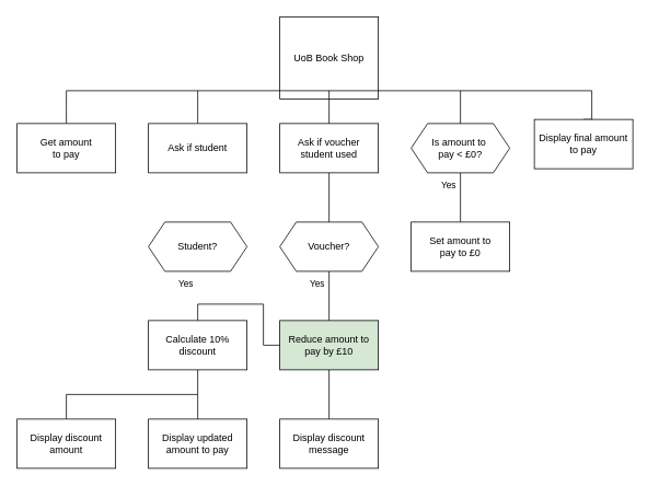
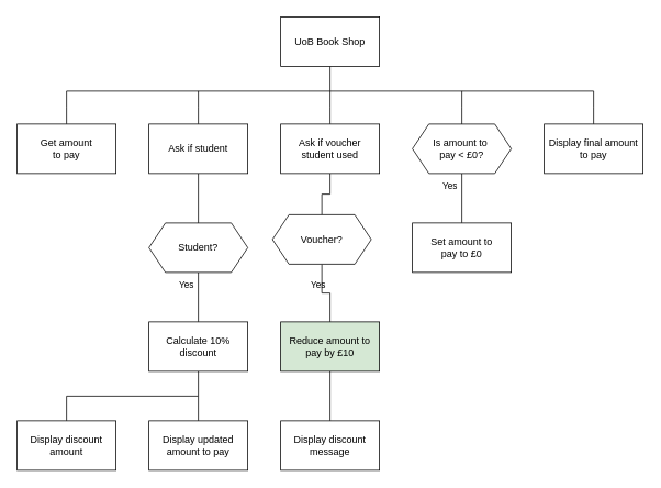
  <mxCell id="0" />
  <mxCell id="1" parent="0" />
  <mxCell id="2" style="edgeStyle=orthogonalEdgeStyle;shape=connector;rounded=0;orthogonalLoop=1;jettySize=auto;html=1;exitX=0.5;exitY=1;exitDx=0;exitDy=0;labelBackgroundColor=default;strokeColor=default;fontFamily=Helvetica;fontSize=11;fontColor=default;endArrow=none;endFill=0;" parent="1" source="3" edge="1"><mxGeometry relative="1" as="geometry"><mxPoint x="400" y="110" as="targetPoint" /></mxGeometry></mxCell>
- <mxCell id="3" value="UoB Book Shop" style="rounded=0;whiteSpace=wrap;html=1;" parent="1" vertex="1"><mxGeometry x="340" y="20" width="120" height="100" as="geometry" /></mxCell>
+ <mxCell id="3" value="UoB Book Shop" style="rounded=0;whiteSpace=wrap;html=1;" parent="1" vertex="1"><mxGeometry x="340" y="20" width="120" height="60" as="geometry" /></mxCell>
  <mxCell id="4" style="edgeStyle=orthogonalEdgeStyle;rounded=0;orthogonalLoop=1;jettySize=auto;html=1;exitX=0.5;exitY=0;exitDx=0;exitDy=0;endArrow=none;endFill=0;" parent="1" source="5" edge="1"><mxGeometry relative="1" as="geometry"><mxPoint x="80" y="110" as="targetPoint" /></mxGeometry></mxCell>
  <mxCell id="5" value="Get amount&lt;div&gt;to pay&lt;/div&gt;" style="rounded=0;whiteSpace=wrap;html=1;" parent="1" vertex="1"><mxGeometry x="20" y="150" width="120" height="60" as="geometry" /></mxCell>
  <mxCell id="6" style="edgeStyle=orthogonalEdgeStyle;shape=connector;rounded=0;orthogonalLoop=1;jettySize=auto;html=1;exitX=0.5;exitY=0;exitDx=0;exitDy=0;strokeColor=default;align=center;verticalAlign=middle;fontFamily=Helvetica;fontSize=11;fontColor=default;labelBackgroundColor=default;endArrow=none;endFill=0;" parent="1" source="7" edge="1"><mxGeometry relative="1" as="geometry"><mxPoint x="80" y="480" as="targetPoint" /></mxGeometry></mxCell>
  <mxCell id="7" value="Display discount amount" style="rounded=0;whiteSpace=wrap;html=1;" parent="1" vertex="1"><mxGeometry x="20" y="510" width="120" height="60" as="geometry" /></mxCell>
  <mxCell id="8" style="edgeStyle=orthogonalEdgeStyle;shape=connector;rounded=0;orthogonalLoop=1;jettySize=auto;html=1;exitX=0.5;exitY=0;exitDx=0;exitDy=0;entryX=0.5;entryY=1;entryDx=0;entryDy=0;labelBackgroundColor=default;strokeColor=default;fontFamily=Helvetica;fontSize=11;fontColor=default;endArrow=none;endFill=0;" parent="1" source="9" target="22" edge="1"><mxGeometry relative="1" as="geometry" /></mxCell>
  <mxCell id="9" value="Reduce amount to pay by £10" style="rounded=0;whiteSpace=wrap;html=1;fillColor=#d5e8d4;" parent="1" vertex="1"><mxGeometry x="340" y="390" width="120" height="60" as="geometry" /></mxCell>
- <mxCell id="10" style="edgeStyle=orthogonalEdgeStyle;rounded=0;orthogonalLoop=1;jettySize=auto;html=1;exitX=0.5;exitY=0;exitDx=0;exitDy=0;endArrow=none;endFill=0;" parent="1" source="12" target="9" edge="1"><mxGeometry relative="1" as="geometry" /></mxCell>
+ <mxCell id="10" style="edgeStyle=orthogonalEdgeStyle;rounded=0;orthogonalLoop=1;jettySize=auto;html=1;exitX=0.5;exitY=0;exitDx=0;exitDy=0;entryX=0.5;entryY=1;entryDx=0;entryDy=0;endArrow=none;endFill=0;" parent="1" source="12" target="25" edge="1"><mxGeometry relative="1" as="geometry" /></mxCell>
  <mxCell id="11" style="edgeStyle=orthogonalEdgeStyle;shape=connector;rounded=0;orthogonalLoop=1;jettySize=auto;html=1;exitX=0.5;exitY=1;exitDx=0;exitDy=0;strokeColor=default;align=center;verticalAlign=middle;fontFamily=Helvetica;fontSize=11;fontColor=default;labelBackgroundColor=default;endArrow=none;endFill=0;" parent="1" source="12" edge="1"><mxGeometry relative="1" as="geometry"><mxPoint x="240" y="480" as="targetPoint" /></mxGeometry></mxCell>
  <mxCell id="12" value="Calculate 10% discount" style="rounded=0;whiteSpace=wrap;html=1;" parent="1" vertex="1"><mxGeometry x="180" y="390" width="120" height="60" as="geometry" /></mxCell>
  <mxCell id="13" style="edgeStyle=orthogonalEdgeStyle;shape=connector;rounded=0;orthogonalLoop=1;jettySize=auto;html=1;exitX=0.5;exitY=0;exitDx=0;exitDy=0;entryX=0.5;entryY=1;entryDx=0;entryDy=0;labelBackgroundColor=default;strokeColor=default;fontFamily=Helvetica;fontSize=11;fontColor=default;endArrow=none;endFill=0;" parent="1" source="14" target="24" edge="1"><mxGeometry relative="1" as="geometry" /></mxCell>
  <mxCell id="14" value="Set amount to&lt;div&gt;pay to £0&lt;/div&gt;" style="rounded=0;whiteSpace=wrap;html=1;" parent="1" vertex="1"><mxGeometry x="500" y="270" width="120" height="60" as="geometry" /></mxCell>
  <mxCell id="15" style="edgeStyle=orthogonalEdgeStyle;rounded=0;orthogonalLoop=1;jettySize=auto;html=1;exitX=0.5;exitY=0;exitDx=0;exitDy=0;endArrow=none;endFill=0;" parent="1" source="16" edge="1"><mxGeometry relative="1" as="geometry"><mxPoint x="720" y="110" as="targetPoint" /></mxGeometry></mxCell>
- <mxCell id="16" value="Display final amount to pay" style="rounded=0;whiteSpace=wrap;html=1;" parent="1" vertex="1"><mxGeometry x="650" y="145" width="120" height="60" as="geometry" /></mxCell>
+ <mxCell id="16" value="Display final amount to pay" style="rounded=0;whiteSpace=wrap;html=1;" parent="1" vertex="1"><mxGeometry x="660" y="150" width="120" height="60" as="geometry" /></mxCell>
  <mxCell id="17" value="" style="endArrow=none;html=1;rounded=0;" parent="1" edge="1"><mxGeometry width="50" height="50" relative="1" as="geometry"><mxPoint x="80" y="110" as="sourcePoint" /><mxPoint x="720" y="110" as="targetPoint" /></mxGeometry></mxCell>
  <mxCell id="18" value="Yes" style="text;html=1;strokeColor=none;fillColor=none;align=right;verticalAlign=middle;whiteSpace=wrap;rounded=0;fontSize=11;fontFamily=Helvetica;fontColor=default;spacing=2;spacingRight=3;" parent="1" vertex="1"><mxGeometry x="180" y="330" width="60" height="30" as="geometry" /></mxCell>
  <mxCell id="19" value="Yes" style="text;html=1;strokeColor=none;fillColor=none;align=right;verticalAlign=middle;whiteSpace=wrap;rounded=0;fontSize=11;fontFamily=Helvetica;fontColor=default;spacing=2;spacingRight=3;" parent="1" vertex="1"><mxGeometry x="340" y="330" width="60" height="30" as="geometry" /></mxCell>
  <mxCell id="20" value="Yes" style="text;html=1;strokeColor=none;fillColor=none;align=right;verticalAlign=middle;whiteSpace=wrap;rounded=0;fontSize=11;fontFamily=Helvetica;fontColor=default;spacing=2;spacingRight=3;" parent="1" vertex="1"><mxGeometry x="500" y="210" width="60" height="30" as="geometry" /></mxCell>
  <mxCell id="21" style="edgeStyle=orthogonalEdgeStyle;shape=connector;rounded=0;orthogonalLoop=1;jettySize=auto;html=1;exitX=0.5;exitY=0;exitDx=0;exitDy=0;entryX=0.5;entryY=1;entryDx=0;entryDy=0;strokeColor=default;align=center;verticalAlign=middle;fontFamily=Helvetica;fontSize=11;fontColor=default;labelBackgroundColor=default;endArrow=none;endFill=0;" parent="1" source="22" target="35" edge="1"><mxGeometry relative="1" as="geometry" /></mxCell>
- <mxCell id="22" value="Voucher?" style="shape=hexagon;perimeter=hexagonPerimeter2;whiteSpace=wrap;html=1;fixedSize=1;" parent="1" vertex="1"><mxGeometry x="340" y="270" width="120" height="60" as="geometry" /></mxCell>
+ <mxCell id="22" value="Voucher?" style="shape=hexagon;perimeter=hexagonPerimeter2;whiteSpace=wrap;html=1;fixedSize=1;" parent="1" vertex="1"><mxGeometry x="330" y="260" width="120" height="60" as="geometry" /></mxCell>
  <mxCell id="23" style="edgeStyle=orthogonalEdgeStyle;shape=connector;rounded=0;orthogonalLoop=1;jettySize=auto;html=1;exitX=0.5;exitY=0;exitDx=0;exitDy=0;strokeColor=default;align=center;verticalAlign=middle;fontFamily=Helvetica;fontSize=11;fontColor=default;labelBackgroundColor=default;endArrow=none;endFill=0;" parent="1" source="24" edge="1"><mxGeometry relative="1" as="geometry"><mxPoint x="560" y="110" as="targetPoint" /></mxGeometry></mxCell>
  <mxCell id="24" value="Is amount to&amp;nbsp;&lt;div&gt;pay &amp;lt; £0?&lt;/div&gt;" style="shape=hexagon;perimeter=hexagonPerimeter2;whiteSpace=wrap;html=1;fixedSize=1;" parent="1" vertex="1"><mxGeometry x="500" y="150" width="120" height="60" as="geometry" /></mxCell>
  <mxCell id="25" value="Student?" style="shape=hexagon;perimeter=hexagonPerimeter2;whiteSpace=wrap;html=1;fixedSize=1;" parent="1" vertex="1"><mxGeometry x="180" y="270" width="120" height="60" as="geometry" /></mxCell>
  <mxCell id="26" style="edgeStyle=orthogonalEdgeStyle;shape=connector;rounded=0;orthogonalLoop=1;jettySize=auto;html=1;exitX=0.5;exitY=0;exitDx=0;exitDy=0;strokeColor=default;align=center;verticalAlign=middle;fontFamily=Helvetica;fontSize=11;fontColor=default;labelBackgroundColor=default;endArrow=none;endFill=0;" parent="1" source="27" edge="1"><mxGeometry relative="1" as="geometry"><mxPoint x="240" y="480" as="targetPoint" /></mxGeometry></mxCell>
  <mxCell id="27" value="Display updated amount&amp;nbsp;&lt;span style=&quot;background-color: initial;&quot;&gt;to pay&lt;/span&gt;" style="rounded=0;whiteSpace=wrap;html=1;" parent="1" vertex="1"><mxGeometry x="180" y="510" width="120" height="60" as="geometry" /></mxCell>
  <mxCell id="28" value="" style="endArrow=none;html=1;rounded=0;strokeColor=default;align=center;verticalAlign=middle;fontFamily=Helvetica;fontSize=11;fontColor=default;labelBackgroundColor=default;" parent="1" edge="1"><mxGeometry width="50" height="50" relative="1" as="geometry"><mxPoint x="80" y="480" as="sourcePoint" /><mxPoint x="240" y="480" as="targetPoint" /></mxGeometry></mxCell>
  <mxCell id="29" style="edgeStyle=orthogonalEdgeStyle;shape=connector;rounded=0;orthogonalLoop=1;jettySize=auto;html=1;exitX=0.5;exitY=0;exitDx=0;exitDy=0;entryX=0.5;entryY=1;entryDx=0;entryDy=0;strokeColor=default;align=center;verticalAlign=middle;fontFamily=Helvetica;fontSize=11;fontColor=default;labelBackgroundColor=default;endArrow=none;endFill=0;" parent="1" source="30" target="9" edge="1"><mxGeometry relative="1" as="geometry" /></mxCell>
  <mxCell id="30" value="Display discount message" style="rounded=0;whiteSpace=wrap;html=1;" parent="1" vertex="1"><mxGeometry x="340" y="510" width="120" height="60" as="geometry" /></mxCell>
+ <mxCell id="31" style="edgeStyle=orthogonalEdgeStyle;rounded=0;orthogonalLoop=1;jettySize=auto;html=1;exitX=0.5;exitY=1;exitDx=0;exitDy=0;entryX=0.5;entryY=0;entryDx=0;entryDy=0;endArrow=none;endFill=0;" parent="1" source="33" target="25" edge="1"><mxGeometry relative="1" as="geometry" /></mxCell>
  <mxCell id="32" style="edgeStyle=orthogonalEdgeStyle;shape=connector;rounded=0;orthogonalLoop=1;jettySize=auto;html=1;exitX=0.5;exitY=0;exitDx=0;exitDy=0;strokeColor=default;align=center;verticalAlign=middle;fontFamily=Helvetica;fontSize=11;fontColor=default;labelBackgroundColor=default;endArrow=none;endFill=0;" parent="1" source="33" edge="1"><mxGeometry relative="1" as="geometry"><mxPoint x="240" y="110" as="targetPoint" /></mxGeometry></mxCell>
  <mxCell id="33" value="Ask if student" style="rounded=0;whiteSpace=wrap;html=1;" parent="1" vertex="1"><mxGeometry x="180" y="150" width="120" height="60" as="geometry" /></mxCell>
  <mxCell id="34" style="edgeStyle=orthogonalEdgeStyle;shape=connector;rounded=0;orthogonalLoop=1;jettySize=auto;html=1;exitX=0.5;exitY=0;exitDx=0;exitDy=0;strokeColor=default;align=center;verticalAlign=middle;fontFamily=Helvetica;fontSize=11;fontColor=default;labelBackgroundColor=default;endArrow=none;endFill=0;" parent="1" source="35" edge="1"><mxGeometry relative="1" as="geometry"><mxPoint x="400" y="110" as="targetPoint" /></mxGeometry></mxCell>
  <mxCell id="35" value="Ask if voucher&lt;div&gt;student used&lt;/div&gt;" style="rounded=0;whiteSpace=wrap;html=1;" parent="1" vertex="1"><mxGeometry x="340" y="150" width="120" height="60" as="geometry" /></mxCell>
